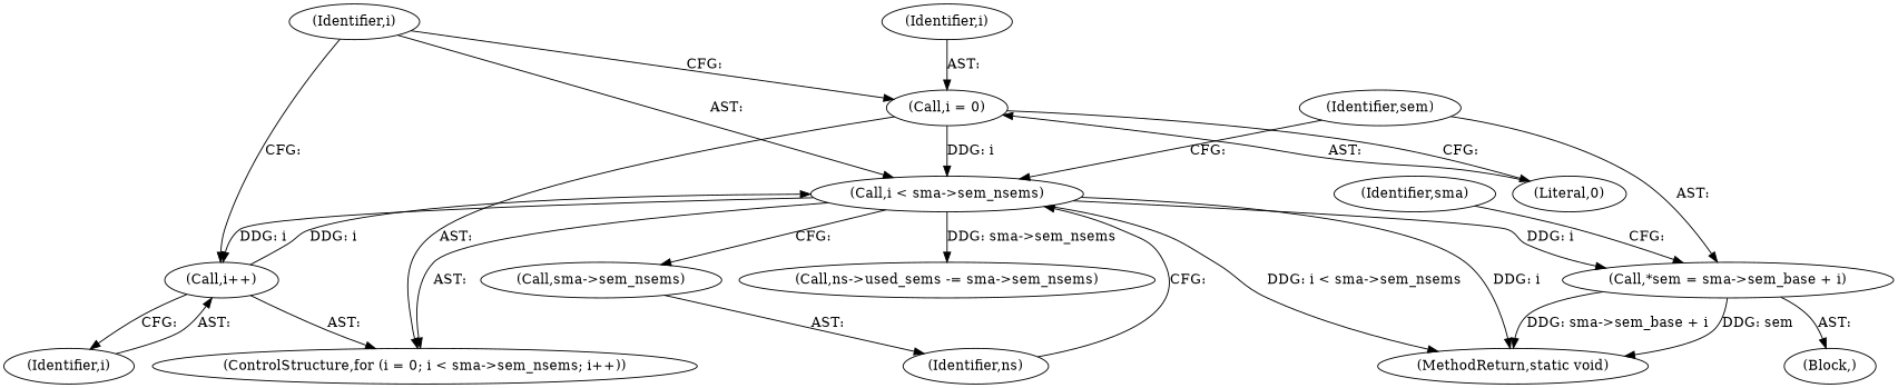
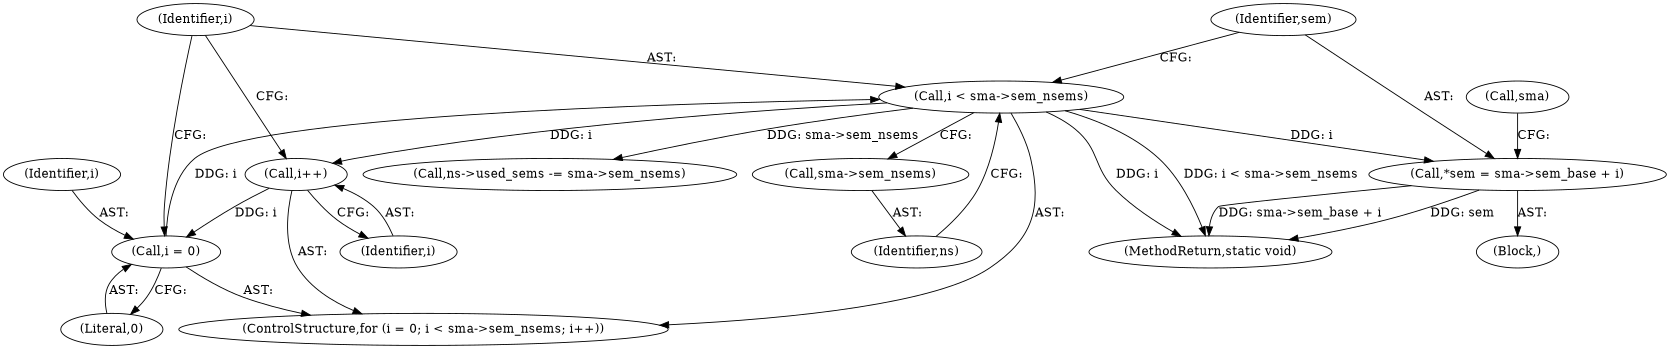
  digraph {
    n1 [label="(Call,*sem = sma->sem_base + i)"]
    n2 [label="(MethodReturn,static void)"]
    n3 [label="(Block,)"]
    n4 [label="(Call,i < sma->sem_nsems)"]
    n5 [label="(Call,i++)"]
    n6 [label="(Call,ns->used_sems -= sma->sem_nsems)"]
    n7 [label="(Call,sma->sem_nsems)"]
    n8 [label="(ControlStructure,for (i = 0; i < sma->sem_nsems; i++))"]
    n9 [label="(Identifier,i)"]
    n10 [label="(Identifier,ns)"]
    n11 [label="(Call,i = 0)"]
    n12 [label="(Literal,0)"]
-   n13 [label="(Identifier,sma)"]
+   n13 [label="(Call,sma)"]
    n14 [label="(Identifier,i)"]
    n15 [label="(Identifier,sem)"]
    n16 [label="(Identifier,i)"]
    n1 -> n2 [label="DDG: sem"]
    n1 -> n2 [label="DDG: sma->sem_base + i"]
    n1 -> n3 [label="AST: "]
    n4 -> n1 [label="DDG: i"]
    n4 -> n2 [label="DDG: i"]
    n4 -> n2 [label="DDG: i < sma->sem_nsems"]
    n4 -> n5 [label="DDG: i"]
    n4 -> n6 [label="DDG: sma->sem_nsems"]
    n4 -> n7 [label="CFG: "]
    n4 -> n8 [label="AST: "]
-   n5 -> n4 [label="DDG: i"]
+   n5 -> n11 [label="DDG: i"]
    n5 -> n8 [label="AST: "]
    n5 -> n9 [label="CFG: "]
    n7 -> n10 [label="AST: "]
    n9 -> n5 [label="AST: "]
    n10 -> n4 [label="CFG: "]
    n11 -> n4 [label="DDG: i"]
    n11 -> n8 [label="AST: "]
    n11 -> n12 [label="CFG: "]
    n12 -> n11 [label="AST: "]
    n13 -> n1 [label="CFG: "]
    n14 -> n11 [label="AST: "]
    n15 -> n1 [label="AST: "]
    n15 -> n4 [label="CFG: "]
    n16 -> n4 [label="AST: "]
    n16 -> n5 [label="CFG: "]
    n16 -> n11 [label="CFG: "]
  }
